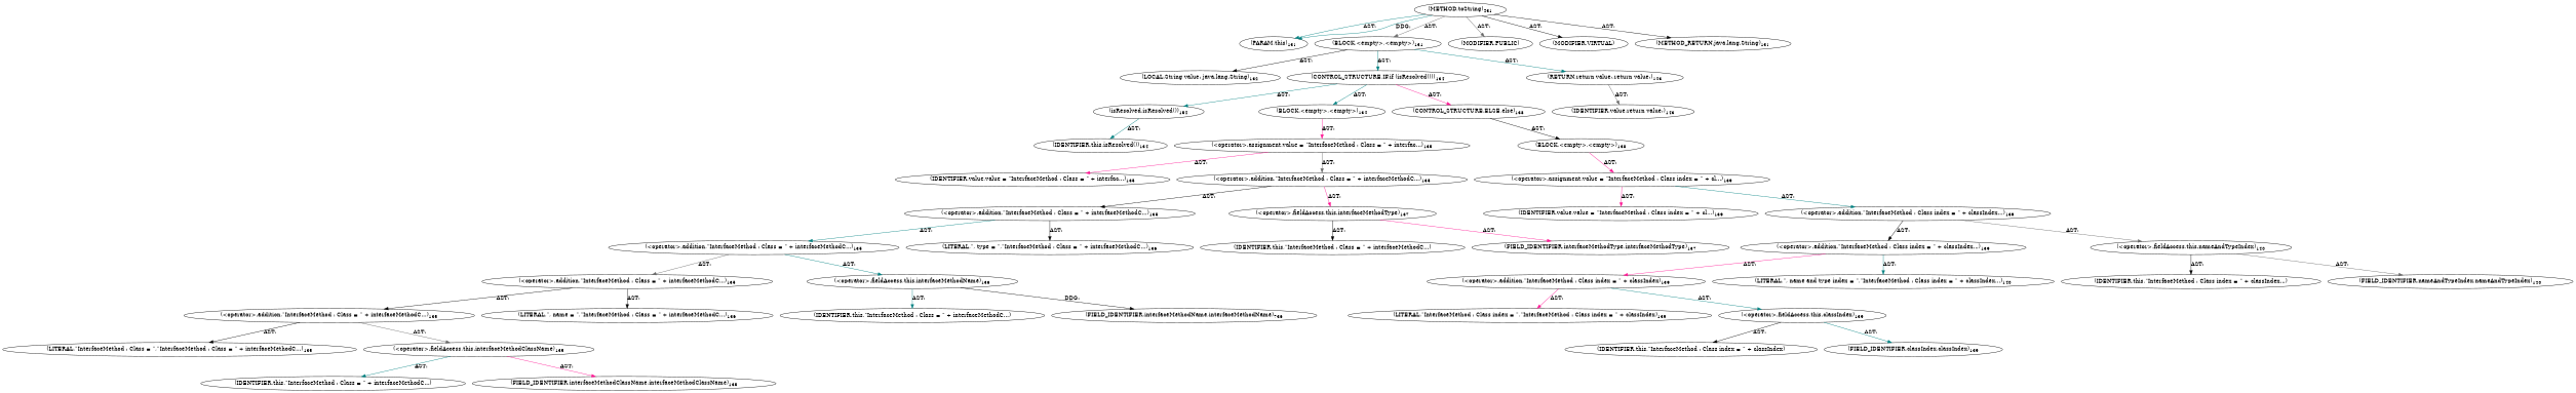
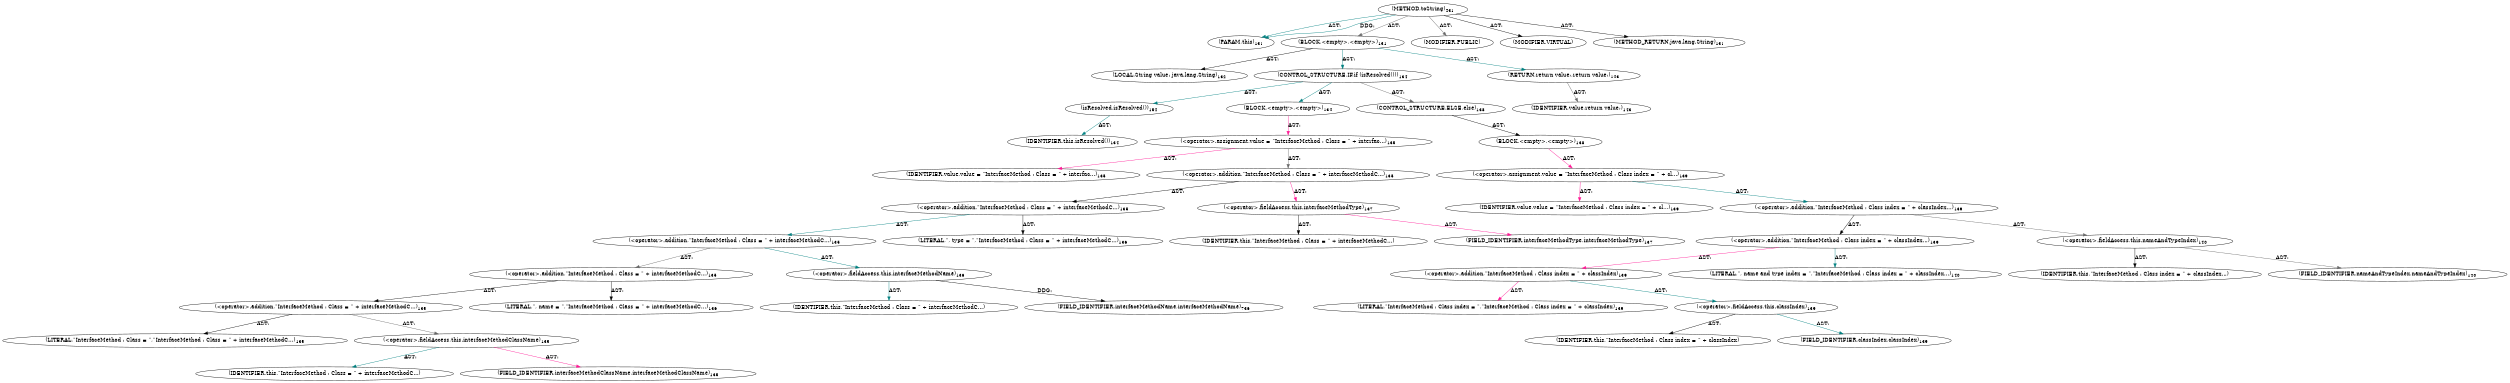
  digraph {
    edge [color=teal]
    n1 [label=<(METHOD,toString)<SUB>431</SUB>>]
    n2 [label=<(PARAM,this)<SUB>131</SUB>>]
    n3 [label=<(BLOCK,&lt;empty&gt;,&lt;empty&gt;)<SUB>131</SUB>>]
    n4 [label=<(MODIFIER,PUBLIC)>]
    n5 [label=<(MODIFIER,VIRTUAL)>]
    n6 [label=<(METHOD_RETURN,java.lang.String)<SUB>131</SUB>>]
    n7 [label=<(LOCAL,String value: java.lang.String)<SUB>132</SUB>>]
    n8 [label=<(CONTROL_STRUCTURE,IF,if (isResolved()))<SUB>134</SUB>>]
    n9 [label=<(RETURN,return value;,return value;)<SUB>143</SUB>>]
    n10 [label=<(isResolved,isResolved())<SUB>154</SUB>>]
    n11 [label=<(BLOCK,&lt;empty&gt;,&lt;empty&gt;)<SUB>134</SUB>>]
    n12 [label=<(CONTROL_STRUCTURE,ELSE,else)<SUB>138</SUB>>]
    n13 [label=<(IDENTIFIER,value,return value;)<SUB>143</SUB>>]
    n14 [label=<(IDENTIFIER,this,isResolved())<SUB>134</SUB>>]
    n15 [label=<(&lt;operator&gt;.assignment,value = &quot;InterfaceMethod : Class = &quot; + interfac...)<SUB>135</SUB>>]
    n16 [label=<(BLOCK,&lt;empty&gt;,&lt;empty&gt;)<SUB>138</SUB>>]
    n17 [label=<(IDENTIFIER,value,value = &quot;InterfaceMethod : Class = &quot; + interfac...)<SUB>135</SUB>>]
    n18 [label=<(&lt;operator&gt;.addition,&quot;InterfaceMethod : Class = &quot; + interfaceMethodC...)<SUB>135</SUB>>]
    n19 [label=<(&lt;operator&gt;.addition,&quot;InterfaceMethod : Class = &quot; + interfaceMethodC...)<SUB>135</SUB>>]
    n20 [label=<(&lt;operator&gt;.fieldAccess,this.interfaceMethodType)<SUB>137</SUB>>]
    n21 [label=<(&lt;operator&gt;.addition,&quot;InterfaceMethod : Class = &quot; + interfaceMethodC...)<SUB>135</SUB>>]
    n22 [label=<(LITERAL,&quot;, type = &quot;,&quot;InterfaceMethod : Class = &quot; + interfaceMethodC...)<SUB>136</SUB>>]
    n23 [label=<(IDENTIFIER,this,&quot;InterfaceMethod : Class = &quot; + interfaceMethodC...)>]
    n24 [label=<(FIELD_IDENTIFIER,interfaceMethodType,interfaceMethodType)<SUB>137</SUB>>]
    n25 [label=<(&lt;operator&gt;.addition,&quot;InterfaceMethod : Class = &quot; + interfaceMethodC...)<SUB>135</SUB>>]
    n26 [label=<(&lt;operator&gt;.fieldAccess,this.interfaceMethodName)<SUB>136</SUB>>]
    n27 [label=<(&lt;operator&gt;.addition,&quot;InterfaceMethod : Class = &quot; + interfaceMethodC...)<SUB>135</SUB>>]
    n28 [label=<(LITERAL,&quot;, name = &quot;,&quot;InterfaceMethod : Class = &quot; + interfaceMethodC...)<SUB>136</SUB>>]
    n29 [label=<(IDENTIFIER,this,&quot;InterfaceMethod : Class = &quot; + interfaceMethodC...)>]
    n30 [label=<(FIELD_IDENTIFIER,interfaceMethodName,interfaceMethodName)<SUB>736</SUB>>]
    n31 [label=<(LITERAL,&quot;InterfaceMethod : Class = &quot;,&quot;InterfaceMethod : Class = &quot; + interfaceMethodC...)<SUB>135</SUB>>]
    n32 [label=<(&lt;operator&gt;.fieldAccess,this.interfaceMethodClassName)<SUB>135</SUB>>]
    n33 [label=<(IDENTIFIER,this,&quot;InterfaceMethod : Class = &quot; + interfaceMethodC...)>]
    n34 [label=<(FIELD_IDENTIFIER,interfaceMethodClassName,interfaceMethodClassName)<SUB>135</SUB>>]
    n35 [label=<(&lt;operator&gt;.assignment,value = &quot;InterfaceMethod : Class index = &quot; + cl...)<SUB>139</SUB>>]
    n36 [label=<(IDENTIFIER,value,value = &quot;InterfaceMethod : Class index = &quot; + cl...)<SUB>139</SUB>>]
    n37 [label=<(&lt;operator&gt;.addition,&quot;InterfaceMethod : Class index = &quot; + classIndex...)<SUB>139</SUB>>]
    n38 [label=<(&lt;operator&gt;.addition,&quot;InterfaceMethod : Class index = &quot; + classIndex...)<SUB>139</SUB>>]
    n39 [label=<(&lt;operator&gt;.fieldAccess,this.nameAndTypeIndex)<SUB>140</SUB>>]
    n40 [label=<(&lt;operator&gt;.addition,&quot;InterfaceMethod : Class index = &quot; + classIndex)<SUB>139</SUB>>]
    n41 [label=<(LITERAL,&quot;, name and type index = &quot;,&quot;InterfaceMethod : Class index = &quot; + classIndex...)<SUB>140</SUB>>]
    n42 [label=<(IDENTIFIER,this,&quot;InterfaceMethod : Class index = &quot; + classIndex...)>]
    n43 [label=<(FIELD_IDENTIFIER,nameAndTypeIndex,nameAndTypeIndex)<SUB>140</SUB>>]
    n44 [label=<(LITERAL,&quot;InterfaceMethod : Class index = &quot;,&quot;InterfaceMethod : Class index = &quot; + classIndex)<SUB>139</SUB>>]
    n45 [label=<(&lt;operator&gt;.fieldAccess,this.classIndex)<SUB>139</SUB>>]
    n46 [label=<(IDENTIFIER,this,&quot;InterfaceMethod : Class index = &quot; + classIndex)>]
    n47 [label=<(FIELD_IDENTIFIER,classIndex,classIndex)<SUB>139</SUB>>]
    n1 -> n2 [label="AST: "]
    n1 -> n2 [label="DDG: "]
    n1 -> n3 [color=gray40 label="AST: "]
    n1 -> n4 [color=gray40 label="AST: "]
    n1 -> n5 [color=black label="AST: "]
    n1 -> n6 [color=black label="AST: "]
    n3 -> n7 [color=black label="AST: "]
    n3 -> n8 [label="AST: "]
    n3 -> n9 [label="AST: "]
    n8 -> n10 [label="AST: "]
    n8 -> n11 [label="AST: "]
-   n8 -> n12 [color=deeppink label="AST: "]
+   n8 -> n12 [color=gray40 label="AST: "]
    n9 -> n13 [color=gray40 label="AST: "]
    n10 -> n14 [label="AST: "]
    n11 -> n15 [color=deeppink label="AST: "]
    n12 -> n16 [color=black label="AST: "]
    n15 -> n17 [color=deeppink label="AST: "]
    n15 -> n18 [color=gray40 label="AST: "]
    n16 -> n35 [color=deeppink label="AST: "]
    n18 -> n19 [color=black label="AST: "]
    n18 -> n20 [color=deeppink label="AST: "]
    n19 -> n21 [label="AST: "]
    n19 -> n22 [color=black label="AST: "]
    n20 -> n23 [color=black label="AST: "]
    n20 -> n24 [color=deeppink label="AST: "]
    n21 -> n25 [color=gray40 label="AST: "]
    n21 -> n26 [label="AST: "]
    n25 -> n27 [color=black label="AST: "]
    n25 -> n28 [color=black label="AST: "]
    n26 -> n29 [label="AST: "]
    n26 -> n30 [color=black label="DDG: "]
    n27 -> n31 [color=black label="AST: "]
    n27 -> n32 [color=gray40 label="AST: "]
    n32 -> n33 [label="AST: "]
    n32 -> n34 [color=deeppink label="AST: "]
    n35 -> n36 [color=deeppink label="AST: "]
    n35 -> n37 [label="AST: "]
    n37 -> n38 [color=black label="AST: "]
    n37 -> n39 [color=gray40 label="AST: "]
    n38 -> n40 [color=deeppink label="AST: "]
    n38 -> n41 [label="AST: "]
    n39 -> n42 [color=black label="AST: "]
    n39 -> n43 [color=gray40 label="AST: "]
    n40 -> n44 [color=deeppink label="AST: "]
    n40 -> n45 [label="AST: "]
    n45 -> n46 [color=black label="AST: "]
    n45 -> n47 [label="AST: "]
  }
